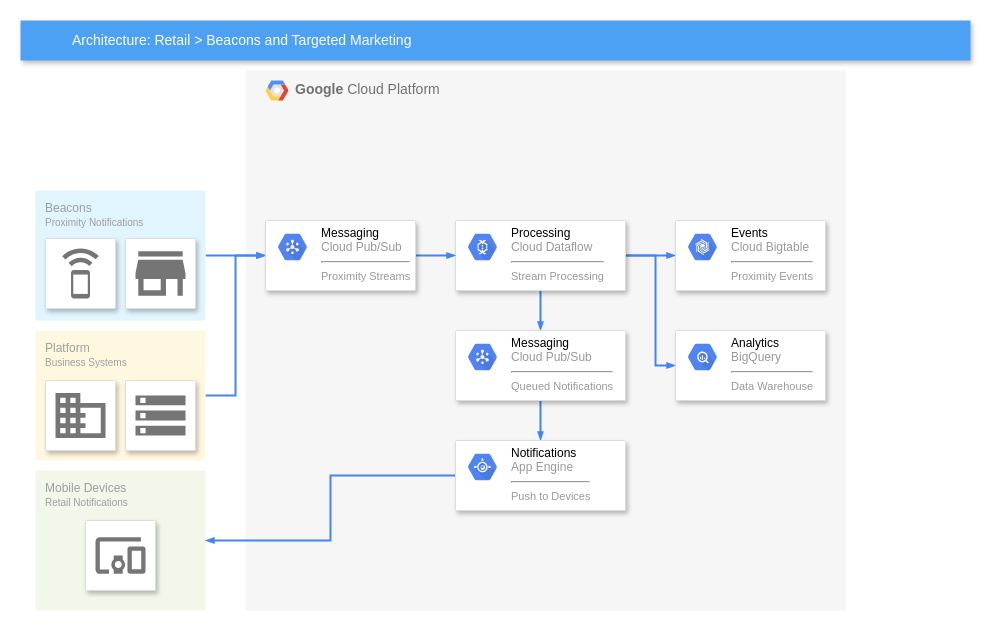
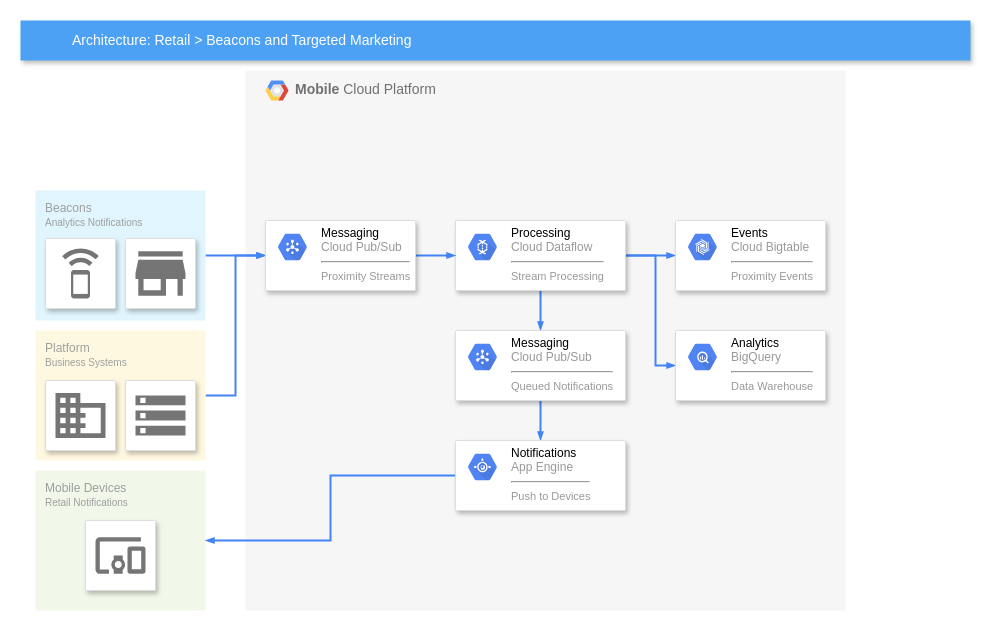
  <mxCell id="0" />
  <mxCell id="1" parent="0" />
- <mxCell id="2" value="&lt;b&gt;Google &lt;/b&gt;Cloud Platform" style="fillColor=#F6F6F6;strokeColor=none;shadow=0;gradientColor=none;fontSize=14;align=left;spacing=10;fontColor=#717171;9E9E9E;verticalAlign=top;spacingTop=-4;fontStyle=0;spacingLeft=40;html=1;" parent="1" vertex="1"><mxGeometry x="245" y="70" width="600" height="540" as="geometry" /></mxCell>
+ <mxCell id="2" value="&lt;b&gt;Mobile &lt;/b&gt;Cloud Platform" style="fillColor=#F6F6F6;strokeColor=none;shadow=0;gradientColor=none;fontSize=14;align=left;spacing=10;fontColor=#717171;9E9E9E;verticalAlign=top;spacingTop=-4;fontStyle=0;spacingLeft=40;html=1;" parent="1" vertex="1"><mxGeometry x="245" y="70" width="600" height="540" as="geometry" /></mxCell>
  <mxCell id="3" value="" style="shape=mxgraph.gcp2.google_cloud_platform;fillColor=#F6F6F6;strokeColor=none;shadow=0;gradientColor=none;" parent="2" vertex="1"><mxGeometry width="23" height="20" relative="1" as="geometry"><mxPoint x="20" y="10" as="offset" /></mxGeometry></mxCell>
  <mxCell id="4" value="Architecture: Retail &amp;gt; Beacons and Targeted Marketing" style="fillColor=#4DA1F5;strokeColor=none;shadow=1;gradientColor=none;fontSize=14;align=left;spacingLeft=50;fontColor=#ffffff;html=1;" parent="1" vertex="1"><mxGeometry x="20" y="20" width="950" height="40" as="geometry" /></mxCell>
  <mxCell id="5" style="edgeStyle=orthogonalEdgeStyle;rounded=0;html=1;labelBackgroundColor=none;startFill=1;startSize=4;endArrow=blockThin;endFill=1;endSize=4;jettySize=auto;orthogonalLoop=1;strokeColor=#4284F3;strokeWidth=2;fontSize=12;fontColor=#000000;align=center;dashed=0;" parent="1" source="6" target="26" edge="1"><mxGeometry relative="1" as="geometry" /></mxCell>
- <mxCell id="6" value="Beacons&lt;br&gt;&lt;font style=&quot;font-size: 10px&quot;&gt;Proximity Notifications&lt;/font&gt;&lt;br&gt;" style="rounded=1;absoluteArcSize=1;arcSize=2;html=1;strokeColor=none;gradientColor=none;shadow=0;dashed=0;fontSize=12;fontColor=#9E9E9E;align=left;verticalAlign=top;spacing=10;spacingTop=-4;fillColor=#E1F5FE;" parent="1" vertex="1"><mxGeometry x="35" y="190" width="170" height="130" as="geometry" /></mxCell>
+ <mxCell id="6" value="Beacons&lt;br&gt;&lt;font style=&quot;font-size: 10px&quot;&gt;Analytics Notifications&lt;/font&gt;&lt;br&gt;" style="rounded=1;absoluteArcSize=1;arcSize=2;html=1;strokeColor=none;gradientColor=none;shadow=0;dashed=0;fontSize=12;fontColor=#9E9E9E;align=left;verticalAlign=top;spacing=10;spacingTop=-4;fillColor=#E1F5FE;" parent="1" vertex="1"><mxGeometry x="35" y="190" width="170" height="130" as="geometry" /></mxCell>
  <mxCell id="7" style="edgeStyle=orthogonalEdgeStyle;rounded=0;html=1;labelBackgroundColor=none;startFill=1;startSize=4;endArrow=blockThin;endFill=1;endSize=4;jettySize=auto;orthogonalLoop=1;strokeColor=#4284F3;strokeWidth=2;fontSize=12;fontColor=#000000;align=center;dashed=0;" parent="1" source="8" target="26" edge="1"><mxGeometry relative="1" as="geometry"><Array as="points"><mxPoint x="235" y="395" /><mxPoint x="235" y="255" /></Array></mxGeometry></mxCell>
  <mxCell id="8" value="Platform&lt;br&gt;&lt;font style=&quot;font-size: 10px&quot;&gt;Business Systems&lt;/font&gt;&lt;br&gt;" style="rounded=1;absoluteArcSize=1;arcSize=2;html=1;strokeColor=none;gradientColor=none;shadow=0;dashed=0;fontSize=12;fontColor=#9E9E9E;align=left;verticalAlign=top;spacing=10;spacingTop=-4;fillColor=#FFF8E1;" parent="1" vertex="1"><mxGeometry x="35" y="330" width="170" height="130" as="geometry" /></mxCell>
  <mxCell id="9" value="Mobile Devices&lt;br&gt;&lt;font style=&quot;font-size: 10px&quot;&gt;Retail Notifications&lt;/font&gt;&lt;br&gt;" style="rounded=1;absoluteArcSize=1;arcSize=2;html=1;strokeColor=none;gradientColor=none;shadow=0;dashed=0;fontSize=12;fontColor=#9E9E9E;align=left;verticalAlign=top;spacing=10;spacingTop=-4;fillColor=#F1F8E9;" parent="1" vertex="1"><mxGeometry x="35" y="470" width="170" height="140" as="geometry" /></mxCell>
  <mxCell id="10" value="" style="strokeColor=#dddddd;fillColor=#ffffff;shadow=1;strokeWidth=1;rounded=1;absoluteArcSize=1;arcSize=2;labelPosition=center;verticalLabelPosition=middle;align=center;verticalAlign=bottom;spacingLeft=0;fontColor=#999999;fontSize=12;whiteSpace=wrap;spacingBottom=2;html=1;" parent="1" vertex="1"><mxGeometry x="45" y="238" width="70" height="70" as="geometry" /></mxCell>
  <mxCell id="11" value="" style="dashed=0;connectable=0;html=1;fillColor=#757575;strokeColor=none;shape=mxgraph.gcp2.beacon;part=1;" parent="10" vertex="1"><mxGeometry x="0.5" width="36.5" height="50" relative="1" as="geometry"><mxPoint x="-18.25" y="10" as="offset" /></mxGeometry></mxCell>
  <mxCell id="12" value="" style="strokeColor=#dddddd;fillColor=#ffffff;shadow=1;strokeWidth=1;rounded=1;absoluteArcSize=1;arcSize=2;labelPosition=center;verticalLabelPosition=middle;align=center;verticalAlign=bottom;spacingLeft=0;fontColor=#999999;fontSize=12;whiteSpace=wrap;spacingBottom=2;html=1;" parent="1" vertex="1"><mxGeometry x="125" y="238" width="70" height="70" as="geometry" /></mxCell>
  <mxCell id="13" value="" style="dashed=0;connectable=0;html=1;fillColor=#757575;strokeColor=none;shape=mxgraph.gcp2.retail;part=1;" parent="12" vertex="1"><mxGeometry x="0.5" width="50" height="44.5" relative="1" as="geometry"><mxPoint x="-25" y="12.75" as="offset" /></mxGeometry></mxCell>
  <mxCell id="14" value="" style="strokeColor=#dddddd;fillColor=#ffffff;shadow=1;strokeWidth=1;rounded=1;absoluteArcSize=1;arcSize=2;labelPosition=center;verticalLabelPosition=middle;align=center;verticalAlign=bottom;spacingLeft=0;fontColor=#999999;fontSize=12;whiteSpace=wrap;spacingBottom=2;html=1;" parent="1" vertex="1"><mxGeometry x="45" y="380" width="70" height="70" as="geometry" /></mxCell>
  <mxCell id="15" value="" style="dashed=0;connectable=0;html=1;fillColor=#757575;strokeColor=none;shape=mxgraph.gcp2.database;part=1;" parent="14" vertex="1"><mxGeometry x="0.5" width="50" height="45" relative="1" as="geometry"><mxPoint x="-25" y="12.5" as="offset" /></mxGeometry></mxCell>
  <mxCell id="16" value="" style="strokeColor=#dddddd;fillColor=#ffffff;shadow=1;strokeWidth=1;rounded=1;absoluteArcSize=1;arcSize=2;labelPosition=center;verticalLabelPosition=middle;align=center;verticalAlign=bottom;spacingLeft=0;fontColor=#999999;fontSize=12;whiteSpace=wrap;spacingBottom=2;html=1;" parent="1" vertex="1"><mxGeometry x="125" y="380" width="70" height="70" as="geometry" /></mxCell>
  <mxCell id="17" value="" style="dashed=0;connectable=0;html=1;fillColor=#757575;strokeColor=none;shape=mxgraph.gcp2.storage;part=1;" parent="16" vertex="1"><mxGeometry x="0.5" width="50" height="40" relative="1" as="geometry"><mxPoint x="-25" y="15" as="offset" /></mxGeometry></mxCell>
  <mxCell id="18" value="" style="strokeColor=#dddddd;fillColor=#ffffff;shadow=1;strokeWidth=1;rounded=1;absoluteArcSize=1;arcSize=2;labelPosition=center;verticalLabelPosition=middle;align=center;verticalAlign=bottom;spacingLeft=0;fontColor=#999999;fontSize=12;whiteSpace=wrap;spacingBottom=2;html=1;" parent="1" vertex="1"><mxGeometry x="85" y="520" width="70" height="70" as="geometry" /></mxCell>
  <mxCell id="19" value="" style="dashed=0;connectable=0;html=1;fillColor=#757575;strokeColor=none;shape=mxgraph.gcp2.mobile_devices;part=1;" parent="18" vertex="1"><mxGeometry x="0.5" width="50" height="36.5" relative="1" as="geometry"><mxPoint x="-25" y="16.75" as="offset" /></mxGeometry></mxCell>
  <mxCell id="20" style="edgeStyle=orthogonalEdgeStyle;rounded=0;html=1;labelBackgroundColor=none;startFill=1;startSize=4;endArrow=blockThin;endFill=1;endSize=4;jettySize=auto;orthogonalLoop=1;strokeColor=#4284F3;strokeWidth=2;fontSize=12;fontColor=#000000;align=center;dashed=0;" parent="1" source="23" target="28" edge="1"><mxGeometry relative="1" as="geometry" /></mxCell>
  <mxCell id="21" style="edgeStyle=orthogonalEdgeStyle;rounded=0;html=1;labelBackgroundColor=none;startFill=1;startSize=4;endArrow=blockThin;endFill=1;endSize=4;jettySize=auto;orthogonalLoop=1;strokeColor=#4284F3;strokeWidth=2;fontSize=12;fontColor=#000000;align=center;dashed=0;" parent="1" source="23" target="33" edge="1"><mxGeometry relative="1" as="geometry"><Array as="points"><mxPoint x="655" y="255" /><mxPoint x="655" y="365" /></Array></mxGeometry></mxCell>
  <mxCell id="22" style="edgeStyle=orthogonalEdgeStyle;rounded=0;html=1;labelBackgroundColor=none;startFill=1;startSize=4;endArrow=blockThin;endFill=1;endSize=4;jettySize=auto;orthogonalLoop=1;strokeColor=#4284F3;strokeWidth=2;fontSize=12;fontColor=#000000;align=center;dashed=0;" parent="1" source="23" target="31" edge="1"><mxGeometry relative="1" as="geometry" /></mxCell>
  <mxCell id="23" value="" style="strokeColor=#dddddd;fillColor=#ffffff;shadow=1;strokeWidth=1;rounded=1;absoluteArcSize=1;arcSize=2;fontSize=10;fontColor=#9E9E9E;align=center;html=1;" parent="1" vertex="1"><mxGeometry x="455" y="220" width="170" height="70" as="geometry" /></mxCell>
  <mxCell id="24" value="&lt;font color=&quot;#000000&quot;&gt;Processing&lt;/font&gt;&lt;br&gt;Cloud Dataflow&lt;hr&gt;&lt;font style=&quot;font-size: 11px&quot;&gt;Stream Processing&lt;/font&gt;" style="dashed=0;connectable=0;html=1;fillColor=#5184F3;strokeColor=none;shape=mxgraph.gcp2.hexIcon;prIcon=cloud_dataflow;part=1;labelPosition=right;verticalLabelPosition=middle;align=left;verticalAlign=top;spacingLeft=5;fontColor=#999999;fontSize=12;spacingTop=-8;" parent="23" vertex="1"><mxGeometry width="44" height="39" relative="1" as="geometry"><mxPoint x="5" y="7" as="offset" /></mxGeometry></mxCell>
  <mxCell id="25" style="edgeStyle=orthogonalEdgeStyle;rounded=0;html=1;labelBackgroundColor=none;startFill=1;startSize=4;endArrow=blockThin;endFill=1;endSize=4;jettySize=auto;orthogonalLoop=1;strokeColor=#4284F3;strokeWidth=2;fontSize=12;fontColor=#000000;align=center;dashed=0;" parent="1" source="26" target="23" edge="1"><mxGeometry relative="1" as="geometry" /></mxCell>
  <mxCell id="26" value="" style="strokeColor=#dddddd;fillColor=#ffffff;shadow=1;strokeWidth=1;rounded=1;absoluteArcSize=1;arcSize=2;fontSize=10;fontColor=#9E9E9E;align=center;html=1;" parent="1" vertex="1"><mxGeometry x="265" y="220" width="150" height="70" as="geometry" /></mxCell>
  <mxCell id="27" value="&lt;font color=&quot;#000000&quot;&gt;Messaging&lt;/font&gt;&lt;br&gt;Cloud Pub/Sub&lt;hr&gt;&lt;font style=&quot;font-size: 11px&quot;&gt;Proximity Streams&lt;/font&gt;" style="dashed=0;connectable=0;html=1;fillColor=#5184F3;strokeColor=none;shape=mxgraph.gcp2.hexIcon;prIcon=cloud_pubsub;part=1;labelPosition=right;verticalLabelPosition=middle;align=left;verticalAlign=top;spacingLeft=5;fontColor=#999999;fontSize=12;spacingTop=-8;" parent="26" vertex="1"><mxGeometry width="44" height="39" relative="1" as="geometry"><mxPoint x="5" y="7" as="offset" /></mxGeometry></mxCell>
  <mxCell id="28" value="" style="strokeColor=#dddddd;fillColor=#ffffff;shadow=1;strokeWidth=1;rounded=1;absoluteArcSize=1;arcSize=2;fontSize=10;fontColor=#9E9E9E;align=center;html=1;" parent="1" vertex="1"><mxGeometry x="675" y="220" width="150" height="70" as="geometry" /></mxCell>
  <mxCell id="29" value="&lt;font color=&quot;#000000&quot;&gt;Events&lt;/font&gt;&lt;br&gt;Cloud Bigtable&lt;hr&gt;&lt;font style=&quot;font-size: 11px&quot;&gt;Proximity Events&lt;/font&gt;" style="dashed=0;connectable=0;html=1;fillColor=#5184F3;strokeColor=none;shape=mxgraph.gcp2.hexIcon;prIcon=cloud_bigtable;part=1;labelPosition=right;verticalLabelPosition=middle;align=left;verticalAlign=top;spacingLeft=5;fontColor=#999999;fontSize=12;spacingTop=-8;" parent="28" vertex="1"><mxGeometry width="44" height="39" relative="1" as="geometry"><mxPoint x="5" y="7" as="offset" /></mxGeometry></mxCell>
  <mxCell id="30" style="edgeStyle=orthogonalEdgeStyle;rounded=0;html=1;labelBackgroundColor=none;startFill=1;startSize=4;endArrow=blockThin;endFill=1;endSize=4;jettySize=auto;orthogonalLoop=1;strokeColor=#4284F3;strokeWidth=2;fontSize=12;fontColor=#000000;align=center;dashed=0;" parent="1" source="31" target="36" edge="1"><mxGeometry relative="1" as="geometry" /></mxCell>
  <mxCell id="31" value="" style="strokeColor=#dddddd;fillColor=#ffffff;shadow=1;strokeWidth=1;rounded=1;absoluteArcSize=1;arcSize=2;fontSize=10;fontColor=#9E9E9E;align=center;html=1;" parent="1" vertex="1"><mxGeometry x="455" y="330" width="170" height="70" as="geometry" /></mxCell>
  <mxCell id="32" value="&lt;font color=&quot;#000000&quot;&gt;Messaging&lt;/font&gt;&lt;br&gt;Cloud Pub/Sub&lt;hr&gt;&lt;font style=&quot;font-size: 11px&quot;&gt;Queued Notifications&lt;/font&gt;" style="dashed=0;connectable=0;html=1;fillColor=#5184F3;strokeColor=none;shape=mxgraph.gcp2.hexIcon;prIcon=cloud_pubsub;part=1;labelPosition=right;verticalLabelPosition=middle;align=left;verticalAlign=top;spacingLeft=5;fontColor=#999999;fontSize=12;spacingTop=-8;" parent="31" vertex="1"><mxGeometry width="44" height="39" relative="1" as="geometry"><mxPoint x="5" y="7" as="offset" /></mxGeometry></mxCell>
  <mxCell id="33" value="" style="strokeColor=#dddddd;fillColor=#ffffff;shadow=1;strokeWidth=1;rounded=1;absoluteArcSize=1;arcSize=2;fontSize=10;fontColor=#9E9E9E;align=center;html=1;" parent="1" vertex="1"><mxGeometry x="675" y="330" width="150" height="70" as="geometry" /></mxCell>
  <mxCell id="34" value="&lt;font color=&quot;#000000&quot;&gt;Analytics&lt;/font&gt;&lt;br&gt;BigQuery&lt;hr&gt;&lt;font style=&quot;font-size: 11px&quot;&gt;Data Warehouse&lt;/font&gt;" style="dashed=0;connectable=0;html=1;fillColor=#5184F3;strokeColor=none;shape=mxgraph.gcp2.hexIcon;prIcon=bigquery;part=1;labelPosition=right;verticalLabelPosition=middle;align=left;verticalAlign=top;spacingLeft=5;fontColor=#999999;fontSize=12;spacingTop=-8;" parent="33" vertex="1"><mxGeometry width="44" height="39" relative="1" as="geometry"><mxPoint x="5" y="7" as="offset" /></mxGeometry></mxCell>
  <mxCell id="35" style="edgeStyle=orthogonalEdgeStyle;rounded=0;html=1;labelBackgroundColor=none;startFill=1;startSize=4;endArrow=blockThin;endFill=1;endSize=4;jettySize=auto;orthogonalLoop=1;strokeColor=#4284F3;strokeWidth=2;fontSize=12;fontColor=#000000;align=center;dashed=0;" parent="1" source="36" target="9" edge="1"><mxGeometry relative="1" as="geometry" /></mxCell>
  <mxCell id="36" value="" style="strokeColor=#dddddd;fillColor=#ffffff;shadow=1;strokeWidth=1;rounded=1;absoluteArcSize=1;arcSize=2;fontSize=10;fontColor=#9E9E9E;align=center;html=1;" parent="1" vertex="1"><mxGeometry x="455" y="440" width="170" height="70" as="geometry" /></mxCell>
  <mxCell id="37" value="&lt;font color=&quot;#000000&quot;&gt;Notifications&lt;/font&gt;&lt;br&gt;App Engine&lt;hr&gt;&lt;font style=&quot;font-size: 11px&quot;&gt;Push to Devices&lt;/font&gt;" style="dashed=0;connectable=0;html=1;fillColor=#5184F3;strokeColor=none;shape=mxgraph.gcp2.hexIcon;prIcon=app_engine;part=1;labelPosition=right;verticalLabelPosition=middle;align=left;verticalAlign=top;spacingLeft=5;fontColor=#999999;fontSize=12;spacingTop=-8;" parent="36" vertex="1"><mxGeometry width="44" height="39" relative="1" as="geometry"><mxPoint x="5" y="7" as="offset" /></mxGeometry></mxCell>
